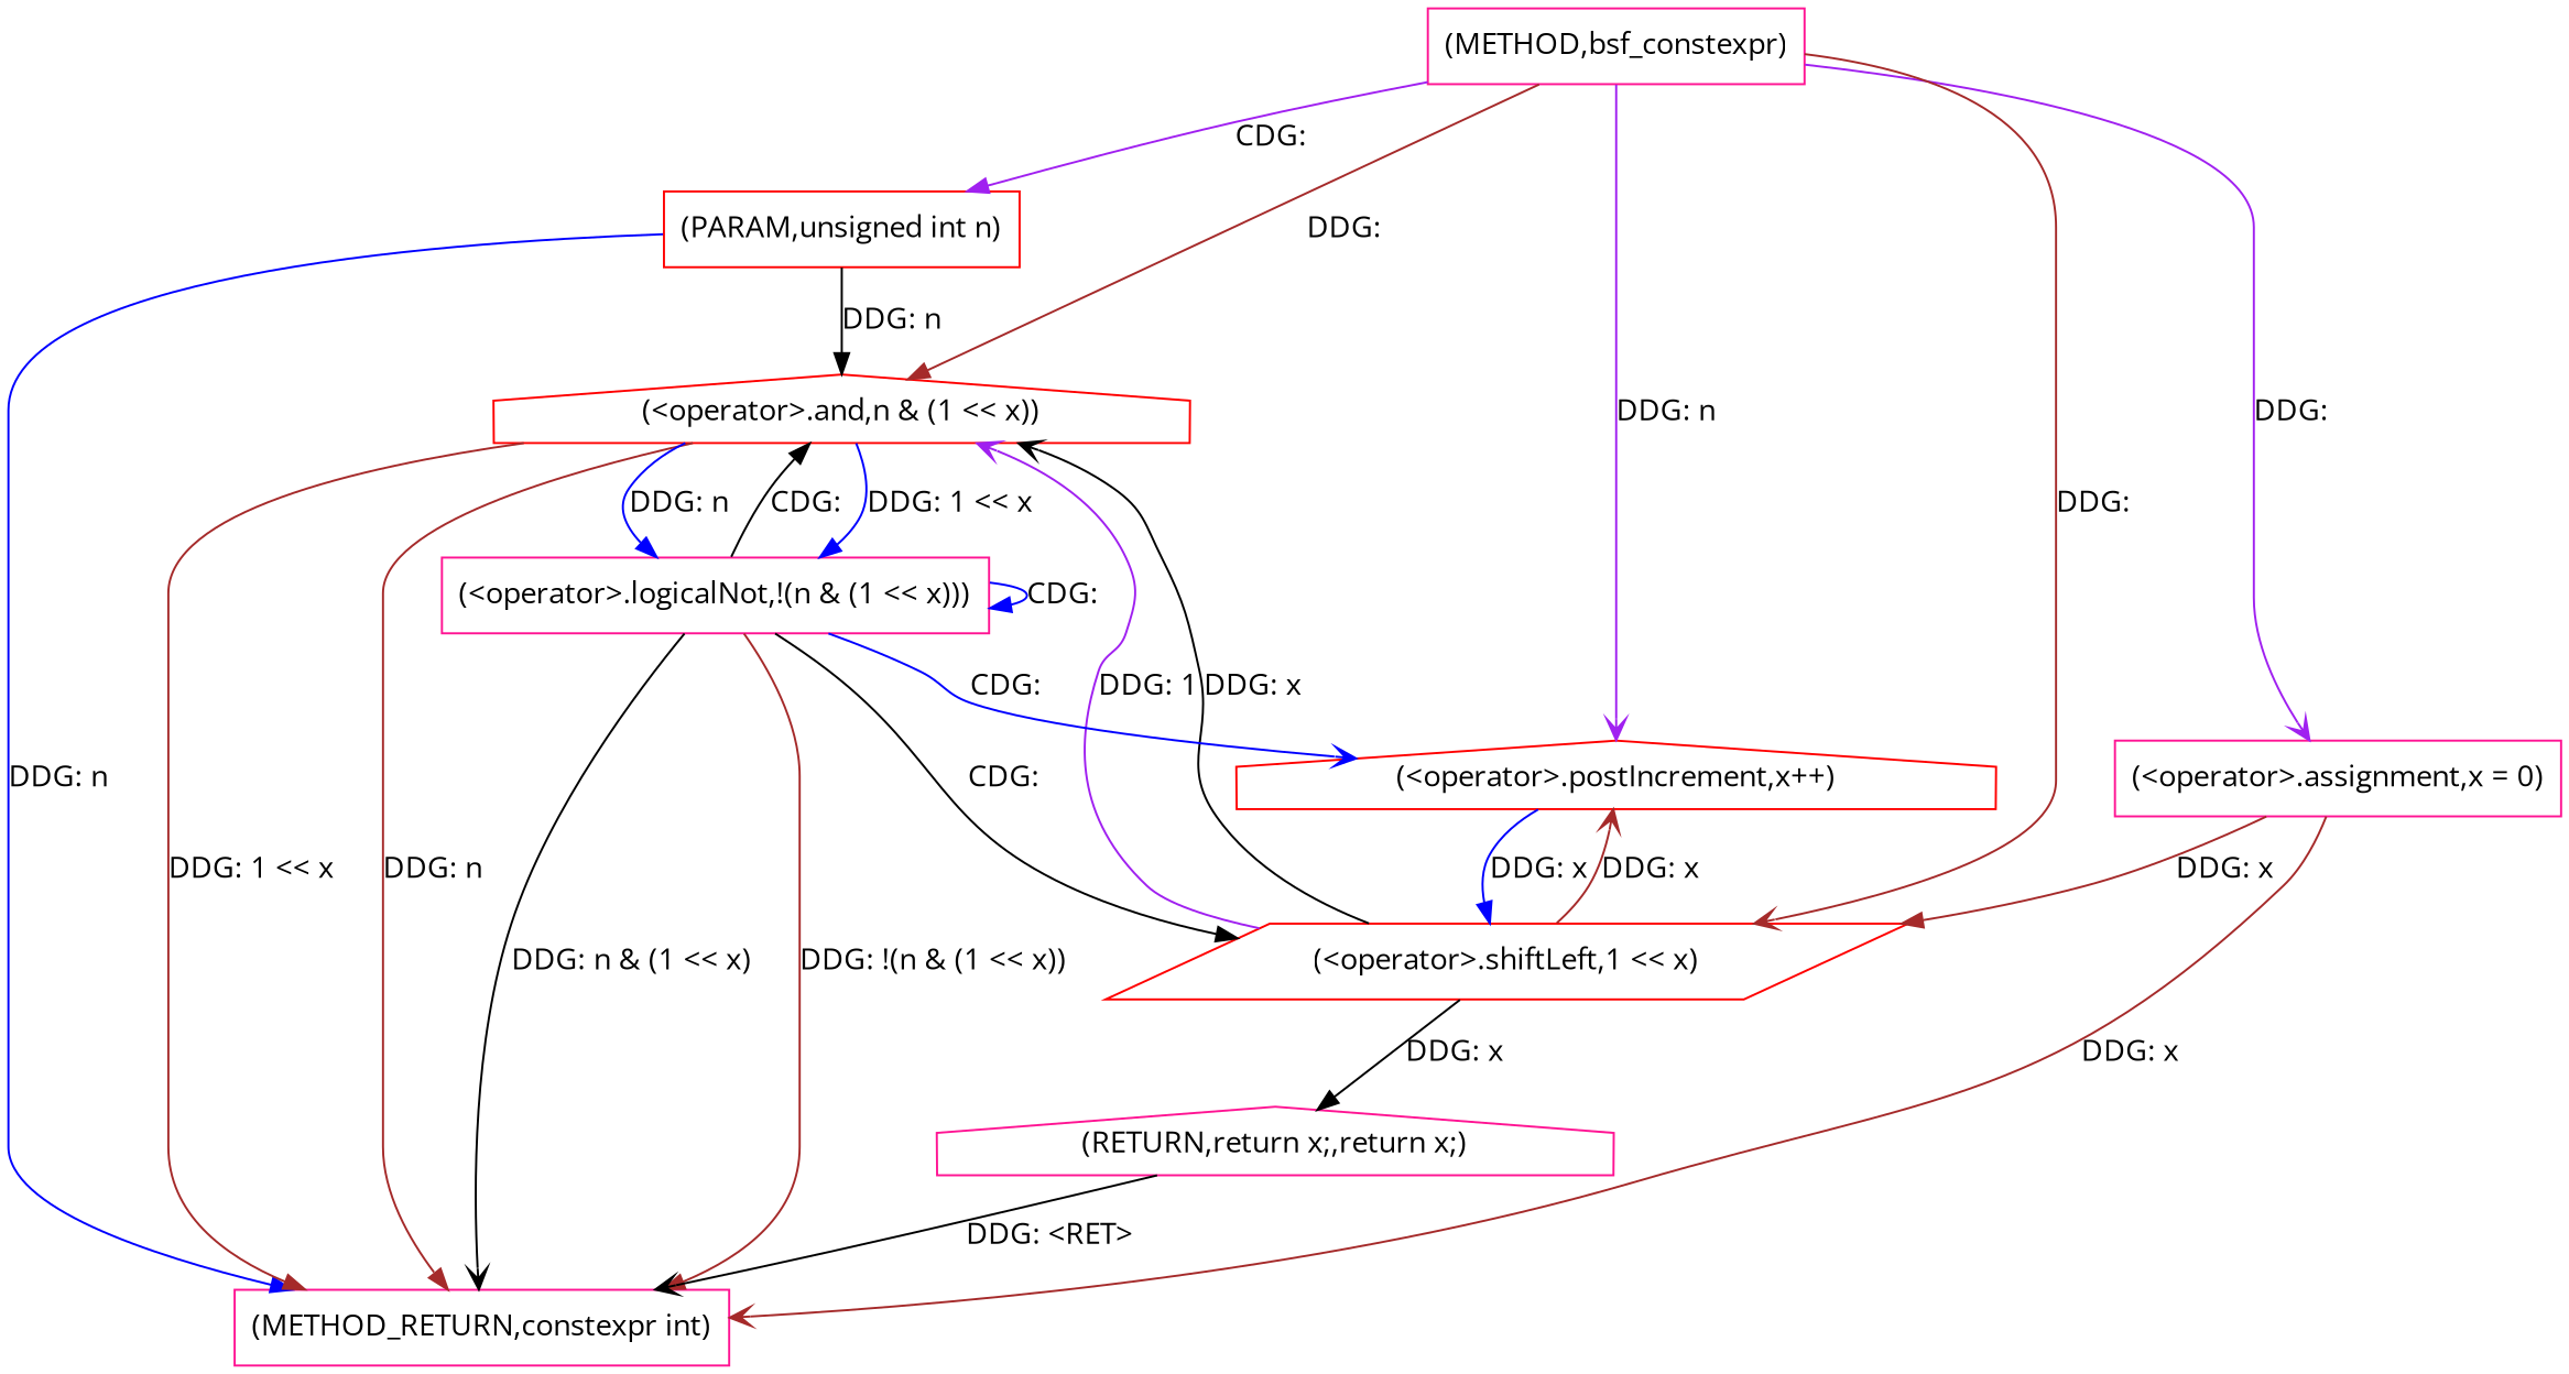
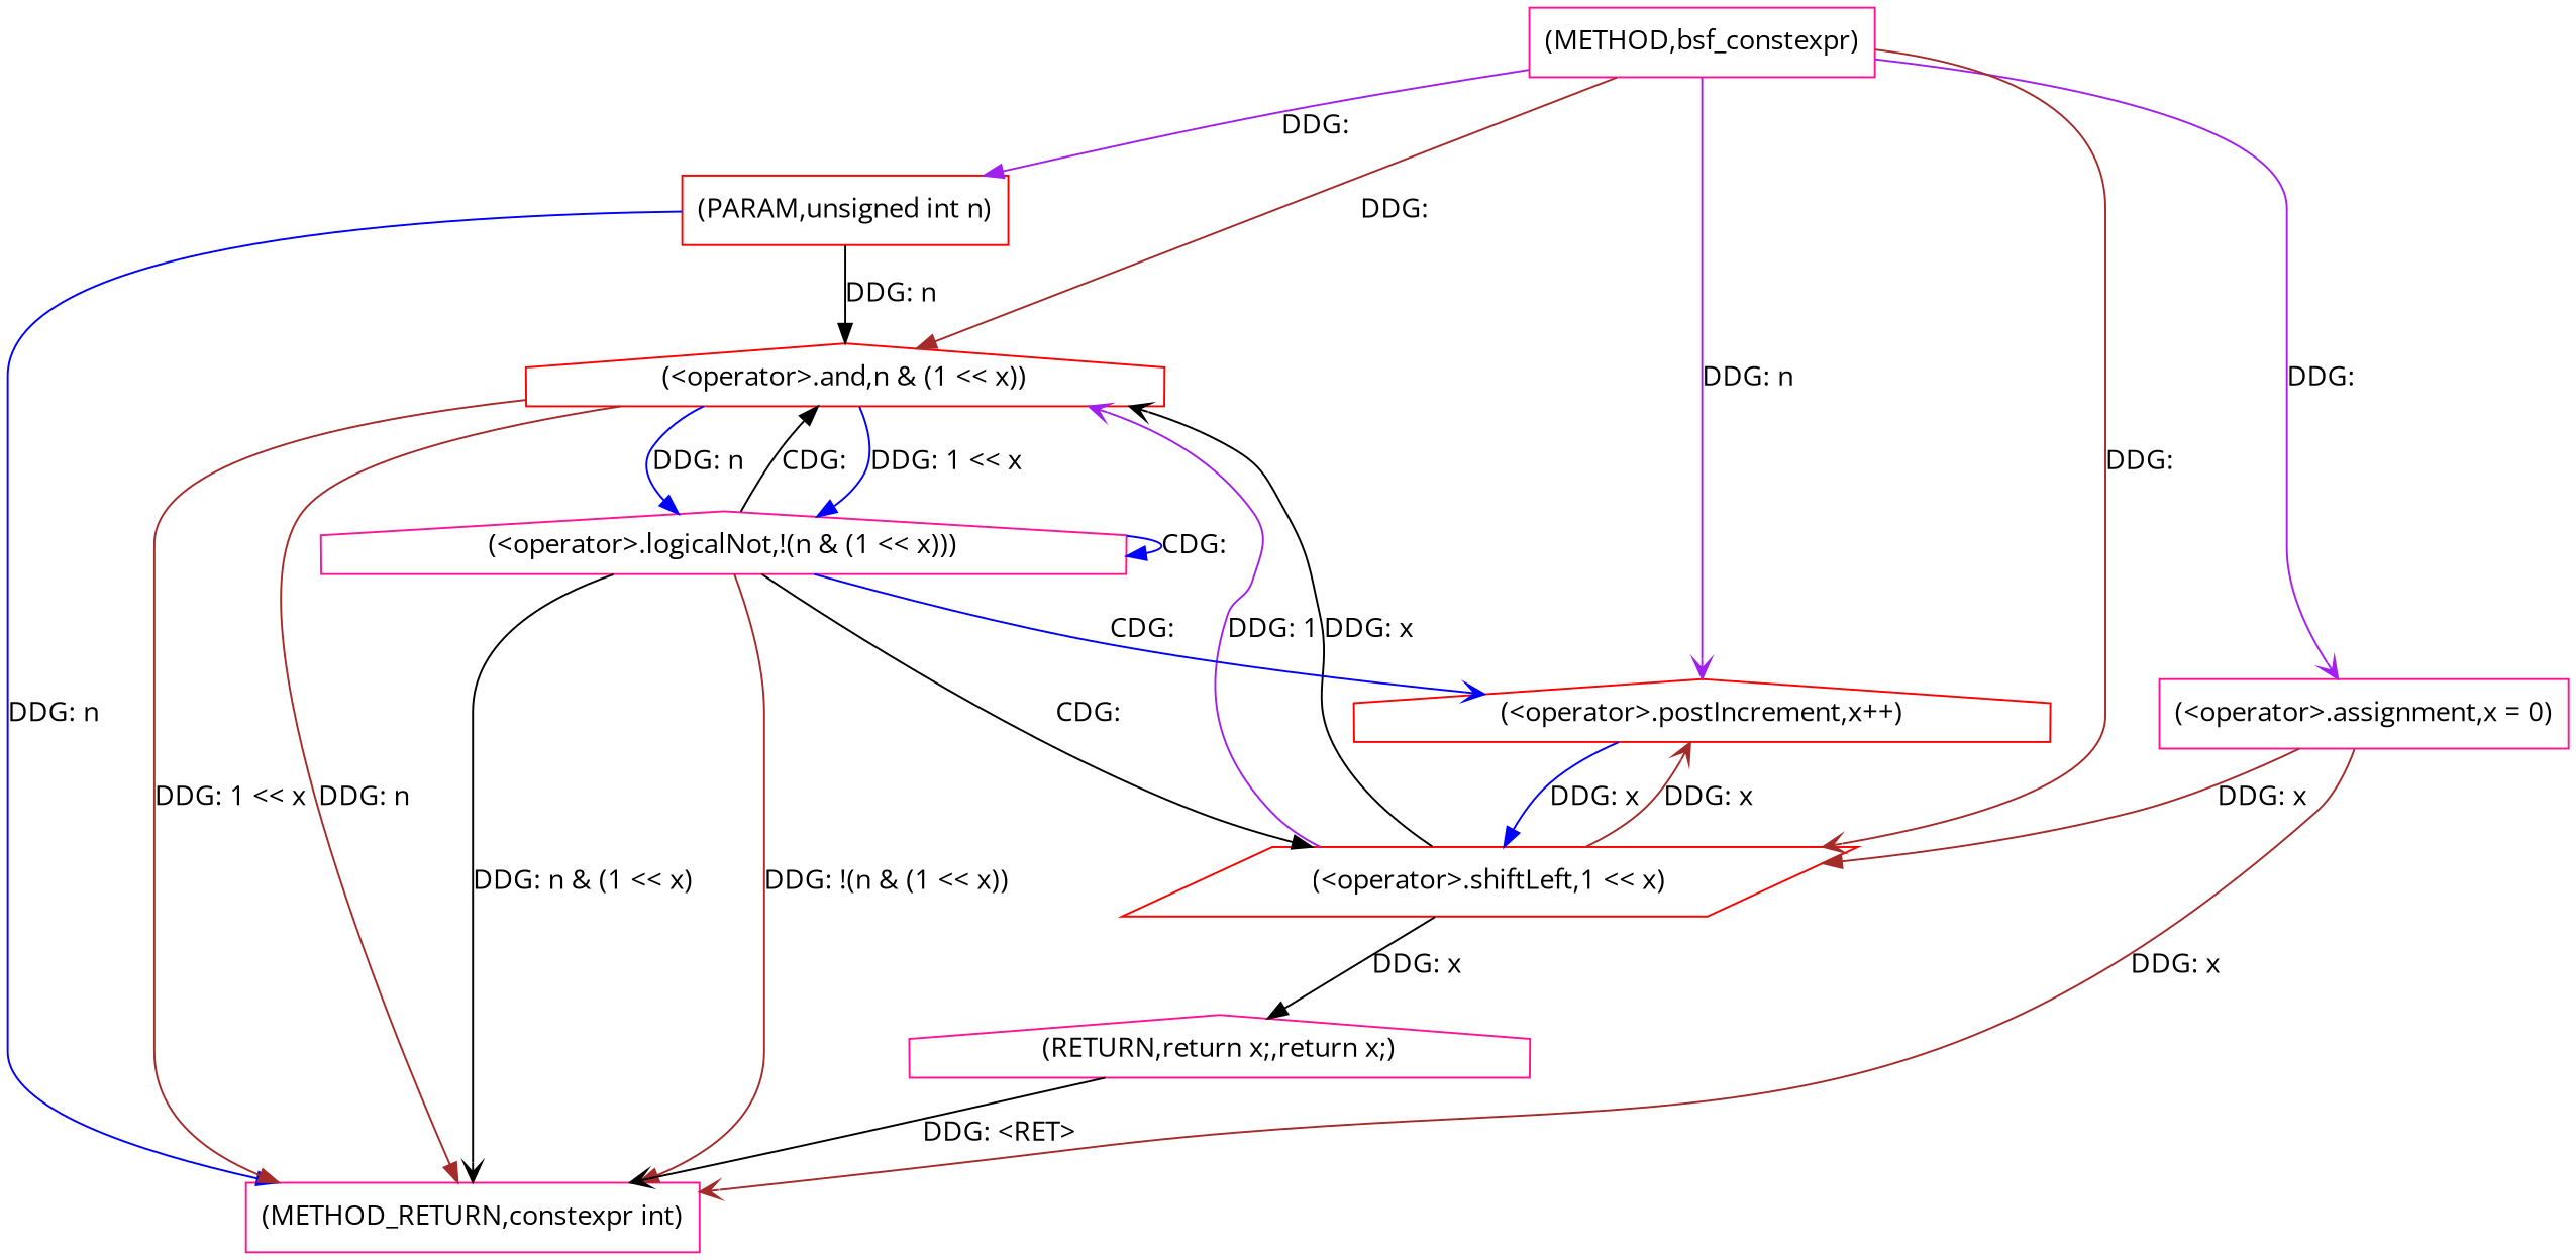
  digraph {
    fontname="Open Sans"
    node [color=deeppink fontname="Open Sans" shape=box]
    edge [arrowhead=normal color=brown fontname="Open Sans"]
    n1 [label="(METHOD,bsf_constexpr)"]
    n2 [color=red label="(PARAM,unsigned int n)"]
    n3 [label="(<operator>.assignment,x = 0)"]
    n4 [color=red label="(<operator>.postIncrement,x++)" shape=house]
    n5 [color=red label="(<operator>.and,n & (1 << x))" shape=house]
    n6 [color=red label="(<operator>.shiftLeft,1 << x)" shape=parallelogram]
    n7 [label="(METHOD_RETURN,constexpr int)"]
-   n8 [label="(<operator>.logicalNot,!(n & (1 << x)))"]
+   n8 [label="(<operator>.logicalNot,!(n & (1 << x)))" shape=house]
    n9 [label="(RETURN,return x;,return x;)" shape=house]
-   n1 -> n2 [color=purple label="CDG: "]
+   n1 -> n2 [color=purple label="DDG: "]
    n1 -> n3 [arrowhead=vee color=purple label="DDG: "]
    n1 -> n4 [arrowhead=vee color=purple label="DDG: n"]
    n1 -> n5 [label="DDG: "]
    n1 -> n6 [arrowhead=vee label="DDG: "]
    n2 -> n5 [color=black label="DDG: n"]
    n2 -> n7 [color=blue label="DDG: n"]
    n3 -> n6 [label="DDG: x"]
    n3 -> n7 [arrowhead=vee label="DDG: x"]
    n4 -> n6 [color=blue label="DDG: x"]
    n5 -> n7 [label="DDG: n"]
    n5 -> n7 [label="DDG: 1 << x"]
    n5 -> n8 [color=blue label="DDG: 1 << x"]
    n5 -> n8 [color=blue label="DDG: n"]
    n6 -> n4 [arrowhead=vee label="DDG: x"]
    n6 -> n5 [arrowhead=vee color=purple label="DDG: 1"]
    n6 -> n5 [arrowhead=vee color=black label="DDG: x"]
    n6 -> n9 [color=black label="DDG: x"]
    n8 -> n4 [arrowhead=vee color=blue label="CDG: "]
    n8 -> n5 [color=black label="CDG: "]
    n8 -> n6 [color=black label="CDG: "]
    n8 -> n7 [arrowhead=vee color=black label="DDG: n & (1 << x)"]
    n8 -> n7 [label="DDG: !(n & (1 << x))"]
    n8 -> n8 [color=blue label="CDG: "]
    n9 -> n7 [arrowhead=vee color=black label="DDG: <RET>"]
  }
